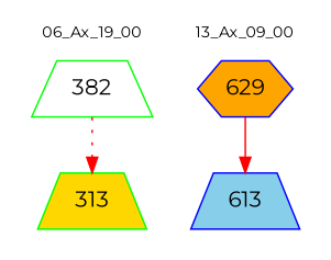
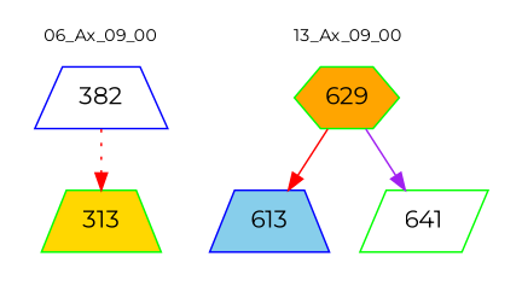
  digraph {
    fontname=Montserrat
    node [color=blue fillcolor=white fontname=Montserrat shape=trapezium style=filled]
    edge [color=red fontname=Montserrat style=solid]
-   n1 [color=green label=382]
+   n1 [label=382]
    n2 [color=green fillcolor=gold label=313]
-   n3 [fillcolor=orange label=629 shape=hexagon]
+   n3 [color=green fillcolor=orange label=629 shape=hexagon]
    n4 [fillcolor=skyblue label=613]
+   n5 [color=green label=641 shape=parallelogram]
    subgraph cluster_1 {
      color=white
      fontsize=10
-     label="06_Ax_19_00"
+     label="06_Ax_09_00"
      n1
      n2
    }
    subgraph cluster_2 {
      color=white
      fontsize=10
      label="13_Ax_09_00"
      n3
      n4
+     n5
    }
    n1 -> n2 [style=dotted]
    n3 -> n4
+   n3 -> n5 [color=purple]
  }
